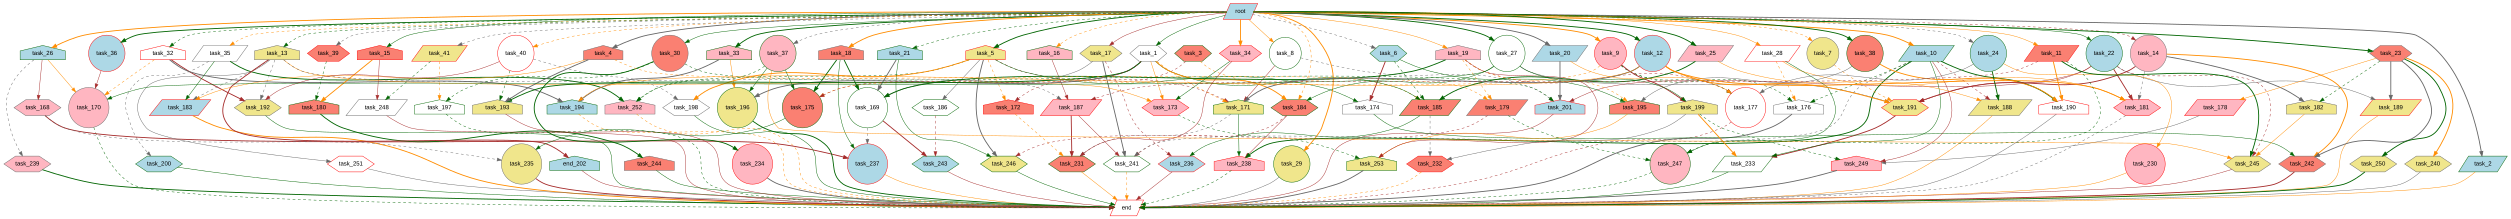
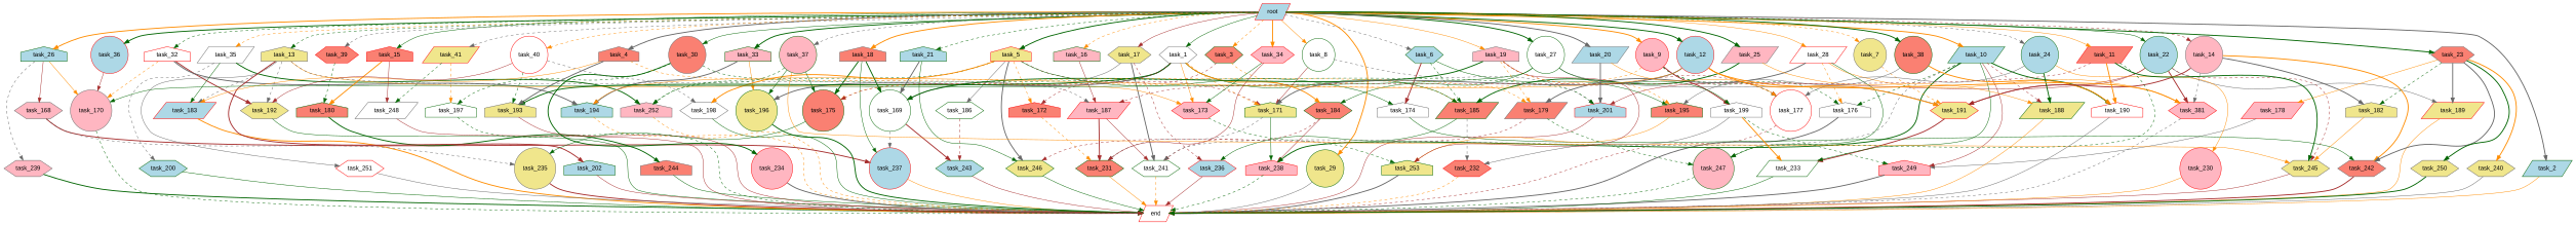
  digraph {
    fontname="Liberation Sans"
    node [color=darkgreen fillcolor=khaki fontname="Liberation Sans" shape=house style=filled]
    edge [color=darkgreen fontname="Liberation Sans" style=solid]
    task_8 [fillcolor=white shape=circle]
    task_201 [color=red fillcolor=lightblue]
    task_171
    end [color=red fillcolor=white shape=parallelogram]
    task_231 [fillcolor=salmon shape=hexagon]
    task_238 [color=red fillcolor=lightpink]
    task_239 [color=gray40 fillcolor=lightpink shape=hexagon]
    task_173 [color=red fillcolor=lightpink shape=hexagon]
    task_253
    task_189 [color=red shape=parallelogram]
    task_17 [color=gray40 shape=hexagon]
    task_241 [fillcolor=white shape=hexagon]
    task_169 [fillcolor=white shape=circle]
    task_236 [color=red fillcolor=lightblue shape=hexagon]
    task_243 [fillcolor=lightblue shape=hexagon]
    task_237 [color=red fillcolor=lightblue shape=circle]
    task_32 [color=red fillcolor=white]
    task_192 [color=gray40 shape=hexagon]
    task_194 [fillcolor=lightblue]
    task_170 [color=gray40 fillcolor=lightpink shape=circle]
    task_242 [color=gray40 fillcolor=salmon shape=hexagon]
    task_35 [color=gray40 fillcolor=white shape=parallelogram]
    task_252 [color=gray40 fillcolor=lightpink]
    task_200 [fillcolor=lightblue shape=hexagon]
    task_183 [color=red fillcolor=lightblue shape=parallelogram]
    task_26 [fillcolor=lightblue]
    task_168 [color=gray40 fillcolor=lightpink shape=hexagon]
    task_235 [color=gray40 shape=circle]
    task_15 [color=red fillcolor=salmon]
    task_180 [fillcolor=salmon]
    task_248 [color=gray40 fillcolor=white shape=parallelogram]
    task_244 [color=gray40 fillcolor=salmon]
    task_178 [color=red fillcolor=lightpink shape=parallelogram]
    task_249 [color=red fillcolor=lightpink]
    task_251 [color=red fillcolor=white shape=hexagon]
    task_177 [color=red fillcolor=white shape=circle]
    task_33 [fillcolor=lightpink]
    task_196 [shape=circle]
    task_186 [fillcolor=white shape=hexagon]
-   task_181 [color=red fillcolor=lightpink shape=hexagon]
+   task_181 [color=red fillcolor=lightpink shape=hexagon label=task_381]
    task_233 [fillcolor=white shape=parallelogram]
    task_176 [color=gray40 fillcolor=white]
    task_13 [color=gray40]
    task_187 [color=red fillcolor=lightpink shape=parallelogram]
-   task_202 [fillcolor=lightblue label=end_202]
+   task_202 [fillcolor=lightblue]
    task_22 [fillcolor=lightblue shape=circle]
    task_191 [color=red shape=hexagon]
    task_245 [color=gray40 shape=hexagon]
    task_5 [color=red]
    task_174 [color=gray40 fillcolor=white]
    task_198 [color=gray40 fillcolor=white shape=hexagon]
    task_172 [color=red fillcolor=salmon]
    task_246 [shape=hexagon]
    task_6 [fillcolor=lightblue shape=hexagon]
    task_185 [fillcolor=salmon shape=parallelogram]
    task_195 [fillcolor=salmon]
    task_232 [color=red fillcolor=salmon shape=hexagon]
    task_184 [fillcolor=salmon shape=hexagon]
    task_240 [color=gray40 shape=hexagon]
    task_30 [color=gray40 fillcolor=salmon shape=circle]
    task_234 [color=red fillcolor=lightpink shape=circle]
    task_197 [fillcolor=white]
    task_3 [fillcolor=salmon shape=hexagon]
    task_179 [color=gray40 fillcolor=salmon shape=parallelogram]
    task_247 [fillcolor=lightpink shape=circle]
-   task_188 [color=gray40 shape=parallelogram]
+   task_188 [shape=parallelogram]
    task_193 [color=gray40]
    task_41 [color=red shape=parallelogram]
    task_16 [fillcolor=lightpink]
    task_175 [fillcolor=salmon shape=circle]
    root [color=red fillcolor=lightblue shape=parallelogram]
    task_21 [fillcolor=lightblue]
    task_18 [color=gray40 fillcolor=salmon]
    task_9 [color=red fillcolor=lightpink shape=circle]
    task_1 [color=gray40 fillcolor=white shape=hexagon]
    task_28 [color=red fillcolor=white shape=parallelogram]
    task_29 [shape=circle]
    task_34 [color=red fillcolor=lightpink shape=hexagon]
    task_10 [fillcolor=lightblue shape=parallelogram]
    task_2 [fillcolor=lightblue shape=parallelogram]
    task_7 [color=gray40 shape=circle]
    task_38 [fillcolor=salmon shape=circle]
    task_39 [color=red fillcolor=salmon shape=hexagon]
    task_14 [color=gray40 fillcolor=lightpink shape=circle]
    task_24 [fillcolor=lightblue shape=circle]
    task_19 [color=gray40 fillcolor=lightpink]
    task_36 [color=red fillcolor=lightblue shape=circle]
    task_25 [color=gray40 fillcolor=lightpink shape=parallelogram]
    task_4 [color=gray40 fillcolor=salmon]
    task_40 [color=red fillcolor=white shape=circle]
    task_27 [fillcolor=white shape=circle]
    task_12 [color=red fillcolor=lightblue shape=circle]
    task_23 [color=gray40 fillcolor=salmon shape=hexagon]
    task_37 [fillcolor=lightpink shape=circle]
    task_20 [color=gray40 fillcolor=lightblue shape=parallelogram]
    task_11 [color=red fillcolor=salmon shape=parallelogram]
-   task_199 [color=gray40]
+   task_199 [color=gray40 fillcolor=white]
    task_190 [color=red fillcolor=white]
    task_182 [color=gray40]
    task_230 [color=red fillcolor=lightpink shape=circle]
    task_250 [color=gray40 shape=hexagon]
    task_8 -> task_201 [color=gray40 style=dashed]
    task_8 -> task_171 [color=brown]
    task_201 -> end [color=brown]
    task_171 -> task_231 [color=gray40 style=dashed]
    task_171 -> task_238
    task_231 -> end [color=darkorange]
    task_238 -> end [style=dashed]
    task_239 -> end [style=bold]
    task_173 -> task_253 [style=dashed]
    task_253 -> end [color=gray40 style=bold]
    task_189 -> end [color=darkorange]
    task_17 -> task_241 [color=gray40 style=bold]
    task_17 -> task_169 [color=gray40]
    task_17 -> task_236 [color=brown style=dashed]
    task_241 -> end [color=darkorange style=dashed]
    task_169 -> task_243 [color=brown style=bold]
    task_169 -> task_237 [color=gray40 style=dashed]
    task_236 -> end [color=brown]
    task_243 -> end [color=brown]
    task_237 -> end [color=darkorange]
    task_32 -> task_192 [color=brown style=bold]
    task_32 -> task_194 [color=gray40 style=bold]
    task_32 -> task_170 [color=darkorange style=dashed]
    task_192 -> end
    task_194 -> end [color=darkorange style=dashed]
    task_170 -> end [style=dashed]
    task_242 -> end [color=brown style=bold]
    task_35 -> task_252 [style=bold]
    task_35 -> task_200 [color=gray40 style=dashed]
    task_35 -> task_183
    task_252 -> end [color=darkorange style=dashed]
    task_200 -> end
    task_183 -> end [color=darkorange style=bold]
    task_26 -> task_239 [color=gray40 style=dashed]
    task_26 -> task_170 [color=darkorange]
    task_26 -> task_168 [color=brown]
    task_168 -> task_237 [color=brown style=bold]
    task_168 -> task_235 [color=gray40 style=dashed]
    task_235 -> end [color=brown style=bold]
    task_15 -> task_180 [color=darkorange style=bold]
    task_15 -> task_248 [color=brown]
    task_180 -> task_244 [style=bold]
    task_248 -> end [color=brown]
    task_244 -> end
    task_178 -> task_249 [color=gray40]
    task_249 -> end [color=gray40 style=bold]
    task_251 -> end [color=gray40]
    task_177 -> end [color=brown style=dashed]
    task_33 -> task_194 [color=gray40 style=bold]
    task_33 -> task_196 [color=darkorange]
    task_196 -> end [style=bold]
    task_186 -> task_243 [color=brown style=dashed]
    task_181 -> end [color=gray40 style=dashed]
    task_233 -> end
    task_176 -> end [color=gray40 style=bold]
    task_13 -> task_173 [color=darkorange]
    task_13 -> task_192 [color=gray40 style=dashed]
    task_13 -> task_183 [color=gray40 style=dashed]
    task_13 -> task_251 [color=gray40]
    task_13 -> task_187 [color=gray40 style=dashed]
    task_13 -> task_202 [color=brown style=bold]
    task_187 -> task_231 [color=brown style=bold]
    task_187 -> task_241 [color=brown]
    task_202 -> end [color=brown]
    task_22 -> task_201 [color=brown]
    task_22 -> task_189 [color=gray40]
    task_22 -> task_181 [color=brown style=bold]
    task_22 -> task_191 [color=brown]
    task_22 -> task_245 [color=brown style=dashed]
    task_191 -> task_233 [color=brown style=bold]
    task_245 -> end [color=brown]
    task_5 -> task_171 [color=brown style=dashed]
    task_5 -> task_252 [style=dashed]
    task_5 -> task_186 [color=gray40]
    task_5 -> task_174
    task_5 -> task_198 [color=darkorange style=bold]
    task_5 -> task_172 [color=darkorange style=dashed]
    task_5 -> task_246 [color=gray40 style=bold]
    task_174 -> task_242
    task_198 -> end
    task_172 -> task_231 [color=darkorange style=dashed]
    task_246 -> end
    task_6 -> task_174 [color=brown style=bold]
    task_6 -> task_185 [style=dashed]
    task_6 -> task_195
    task_185 -> task_236
    task_185 -> task_232 [color=gray40 style=dashed]
    task_195 -> task_253 [color=darkorange]
    task_232 -> end [color=darkorange style=dashed]
    task_184 -> task_238 [color=brown]
    task_184 -> task_241 [color=brown style=dashed]
    task_240 -> end [color=gray40]
    task_30 -> task_201 [style=dashed]
    task_30 -> task_234 [style=bold]
    task_30 -> task_197 [style=dashed]
    task_234 -> end [color=gray40 style=bold]
    task_197 -> end [style=dashed]
    task_3 -> task_172 [color=brown style=dashed]
    task_3 -> task_185 [color=darkorange style=dashed]
    task_179 -> task_246 [color=brown style=dashed]
    task_179 -> task_247 [style=dashed]
    task_247 -> end [style=dashed]
    task_188 -> end [color=darkorange]
    task_193 -> end [color=brown]
    task_41 -> task_248 [style=dashed]
    task_41 -> task_197 [color=darkorange style=dashed]
    task_16 -> task_187 [color=brown]
    task_175 -> task_235
    root -> task_8 [color=darkorange]
    root -> task_17 [color=brown]
    root -> task_32 [style=dashed]
    root -> task_35 [color=darkorange style=dashed]
    root -> task_26 [color=darkorange style=bold]
    root -> task_15
    root -> task_33 [style=bold]
    root -> task_13 [style=dashed]
    root -> task_22
    root -> task_5 [style=bold]
    root -> task_6 [color=gray40 style=dashed]
    root -> task_30
-   root -> task_184 [color=darkorange style=dashed]
+   root -> task_3 [color=darkorange style=dashed]
    root -> task_41 [color=gray40 style=dashed]
    root -> task_16 [color=darkorange style=dashed]
    root -> task_21 [style=dashed]
    root -> task_18 [color=darkorange style=bold]
    root -> task_9 [color=darkorange style=bold]
    root -> task_1
    root -> task_28 [color=darkorange]
    root -> task_29 [color=darkorange style=bold]
    root -> task_34 [color=darkorange style=bold]
    root -> task_10 [color=darkorange style=bold]
    root -> task_2 [color=gray40 style=bold]
    root -> task_7 [color=darkorange style=dashed]
    root -> task_38 [style=bold]
    root -> task_39 [color=gray40 style=dashed]
    root -> task_14 [color=brown style=dashed]
    root -> task_24 [color=gray40 style=dashed]
    root -> task_19 [color=darkorange]
    root -> task_36 [style=bold]
    root -> task_25 [style=bold]
    root -> task_4 [color=gray40 style=bold]
    root -> task_40 [color=darkorange style=dashed]
    root -> task_27 [style=bold]
    root -> task_12 [style=bold]
    root -> task_23 [style=bold]
    root -> task_37 [color=gray40 style=dashed]
    root -> task_20 [color=gray40 style=bold]
    root -> task_11 [color=darkorange]
    task_21 -> task_169 [color=gray40 style=bold]
    task_21 -> task_246
    task_18 -> task_169 [style=bold]
    task_18 -> task_237
    task_18 -> task_175 [style=bold]
    task_9 -> task_177 [style=dashed]
    task_9 -> task_176 [style=dashed]
    task_9 -> task_175 [color=darkorange style=dashed]
    task_9 -> task_199 [color=brown style=bold]
    task_1 -> task_171 [color=darkorange style=dashed]
    task_1 -> task_173 [color=darkorange]
    task_1 -> task_196 [color=gray40 style=bold]
    task_1 -> task_185
    task_1 -> task_184 [color=darkorange style=bold]
    task_1 -> task_193 [style=bold]
    task_1 -> task_175 [color=brown style=dashed]
    task_28 -> task_181 [color=darkorange]
    task_28 -> task_176 [color=darkorange style=dashed]
+   task_28 -> task_179 [color=gray40 style=bold]
    task_28 -> task_247
    task_29 -> end [color=gray40]
    task_34 -> task_231 [color=brown]
    task_34 -> task_173
    task_10 -> task_238 [style=bold]
    task_10 -> task_241 [color=gray40 style=dashed]
    task_10 -> task_249 [color=brown]
    task_10 -> task_233
    task_10 -> task_176 [style=dashed]
    task_10 -> task_188 [color=brown style=dashed]
    task_10 -> task_190 [style=bold]
    task_2 -> end [color=darkorange]
    task_7 -> task_191 [color=darkorange style=dashed]
    task_38 -> task_195 [color=gray40]
    task_38 -> task_190 [color=darkorange style=bold]
    task_39 -> task_180 [style=dashed]
    task_14 -> task_242 [color=darkorange style=bold]
    task_14 -> task_181 [color=gray40 style=dashed]
    task_14 -> task_191 [color=brown style=bold]
    task_14 -> task_182 [color=gray40 style=bold]
    task_24 -> task_177 [color=gray40]
    task_24 -> task_188 [style=bold]
    task_24 -> task_230 [color=darkorange]
    task_19 -> task_253 [color=brown]
    task_19 -> task_169 [style=bold]
    task_19 -> task_177 [color=brown style=dashed]
    task_19 -> task_195 [color=darkorange style=dashed]
    task_19 -> task_179 [color=darkorange style=dashed]
    task_36 -> task_170 [color=brown]
    task_25 -> task_185 [style=bold]
    task_25 -> task_188 [color=darkorange]
    task_4 -> task_183 [color=darkorange]
    task_4 -> task_179 [color=darkorange style=dashed]
    task_4 -> task_193 [color=gray40 style=bold]
    task_40 -> task_192 [color=brown]
    task_40 -> task_198 [color=gray40 style=dashed]
    task_40 -> task_193 [style=dashed]
    task_27 -> task_170
    task_27 -> task_191 [color=gray40]
    task_27 -> task_184
    task_27 -> task_199
    task_12 -> task_171 [color=gray40 style=bold]
    task_12 -> task_194 [color=darkorange]
    task_12 -> task_181 [color=darkorange style=bold]
    task_12 -> task_191 [color=darkorange style=bold]
    task_23 -> task_189 [color=gray40 style=bold]
    task_23 -> task_242 [color=gray40 style=bold]
    task_23 -> task_178 [color=darkorange]
    task_23 -> task_240 [color=darkorange style=bold]
    task_23 -> task_182 [style=dashed]
    task_23 -> task_250 [style=bold]
    task_37 -> task_252 [style=dashed]
    task_37 -> task_196
    task_37 -> task_245 [color=darkorange]
    task_37 -> task_175
    task_20 -> task_201 [color=gray40 style=bold]
    task_20 -> task_177 [color=darkorange]
    task_11 -> task_187 [color=brown style=dashed]
    task_11 -> task_245 [style=bold]
    task_11 -> task_247 [style=dashed]
    task_11 -> task_190 [color=darkorange style=bold]
    task_199 -> task_249 [style=dashed]
    task_199 -> task_233 [color=darkorange style=bold]
    task_199 -> task_232 [color=gray40]
    task_190 -> end [color=gray40]
    task_182 -> task_245 [color=darkorange]
    task_230 -> end [color=darkorange]
    task_250 -> end [style=bold]
  }
